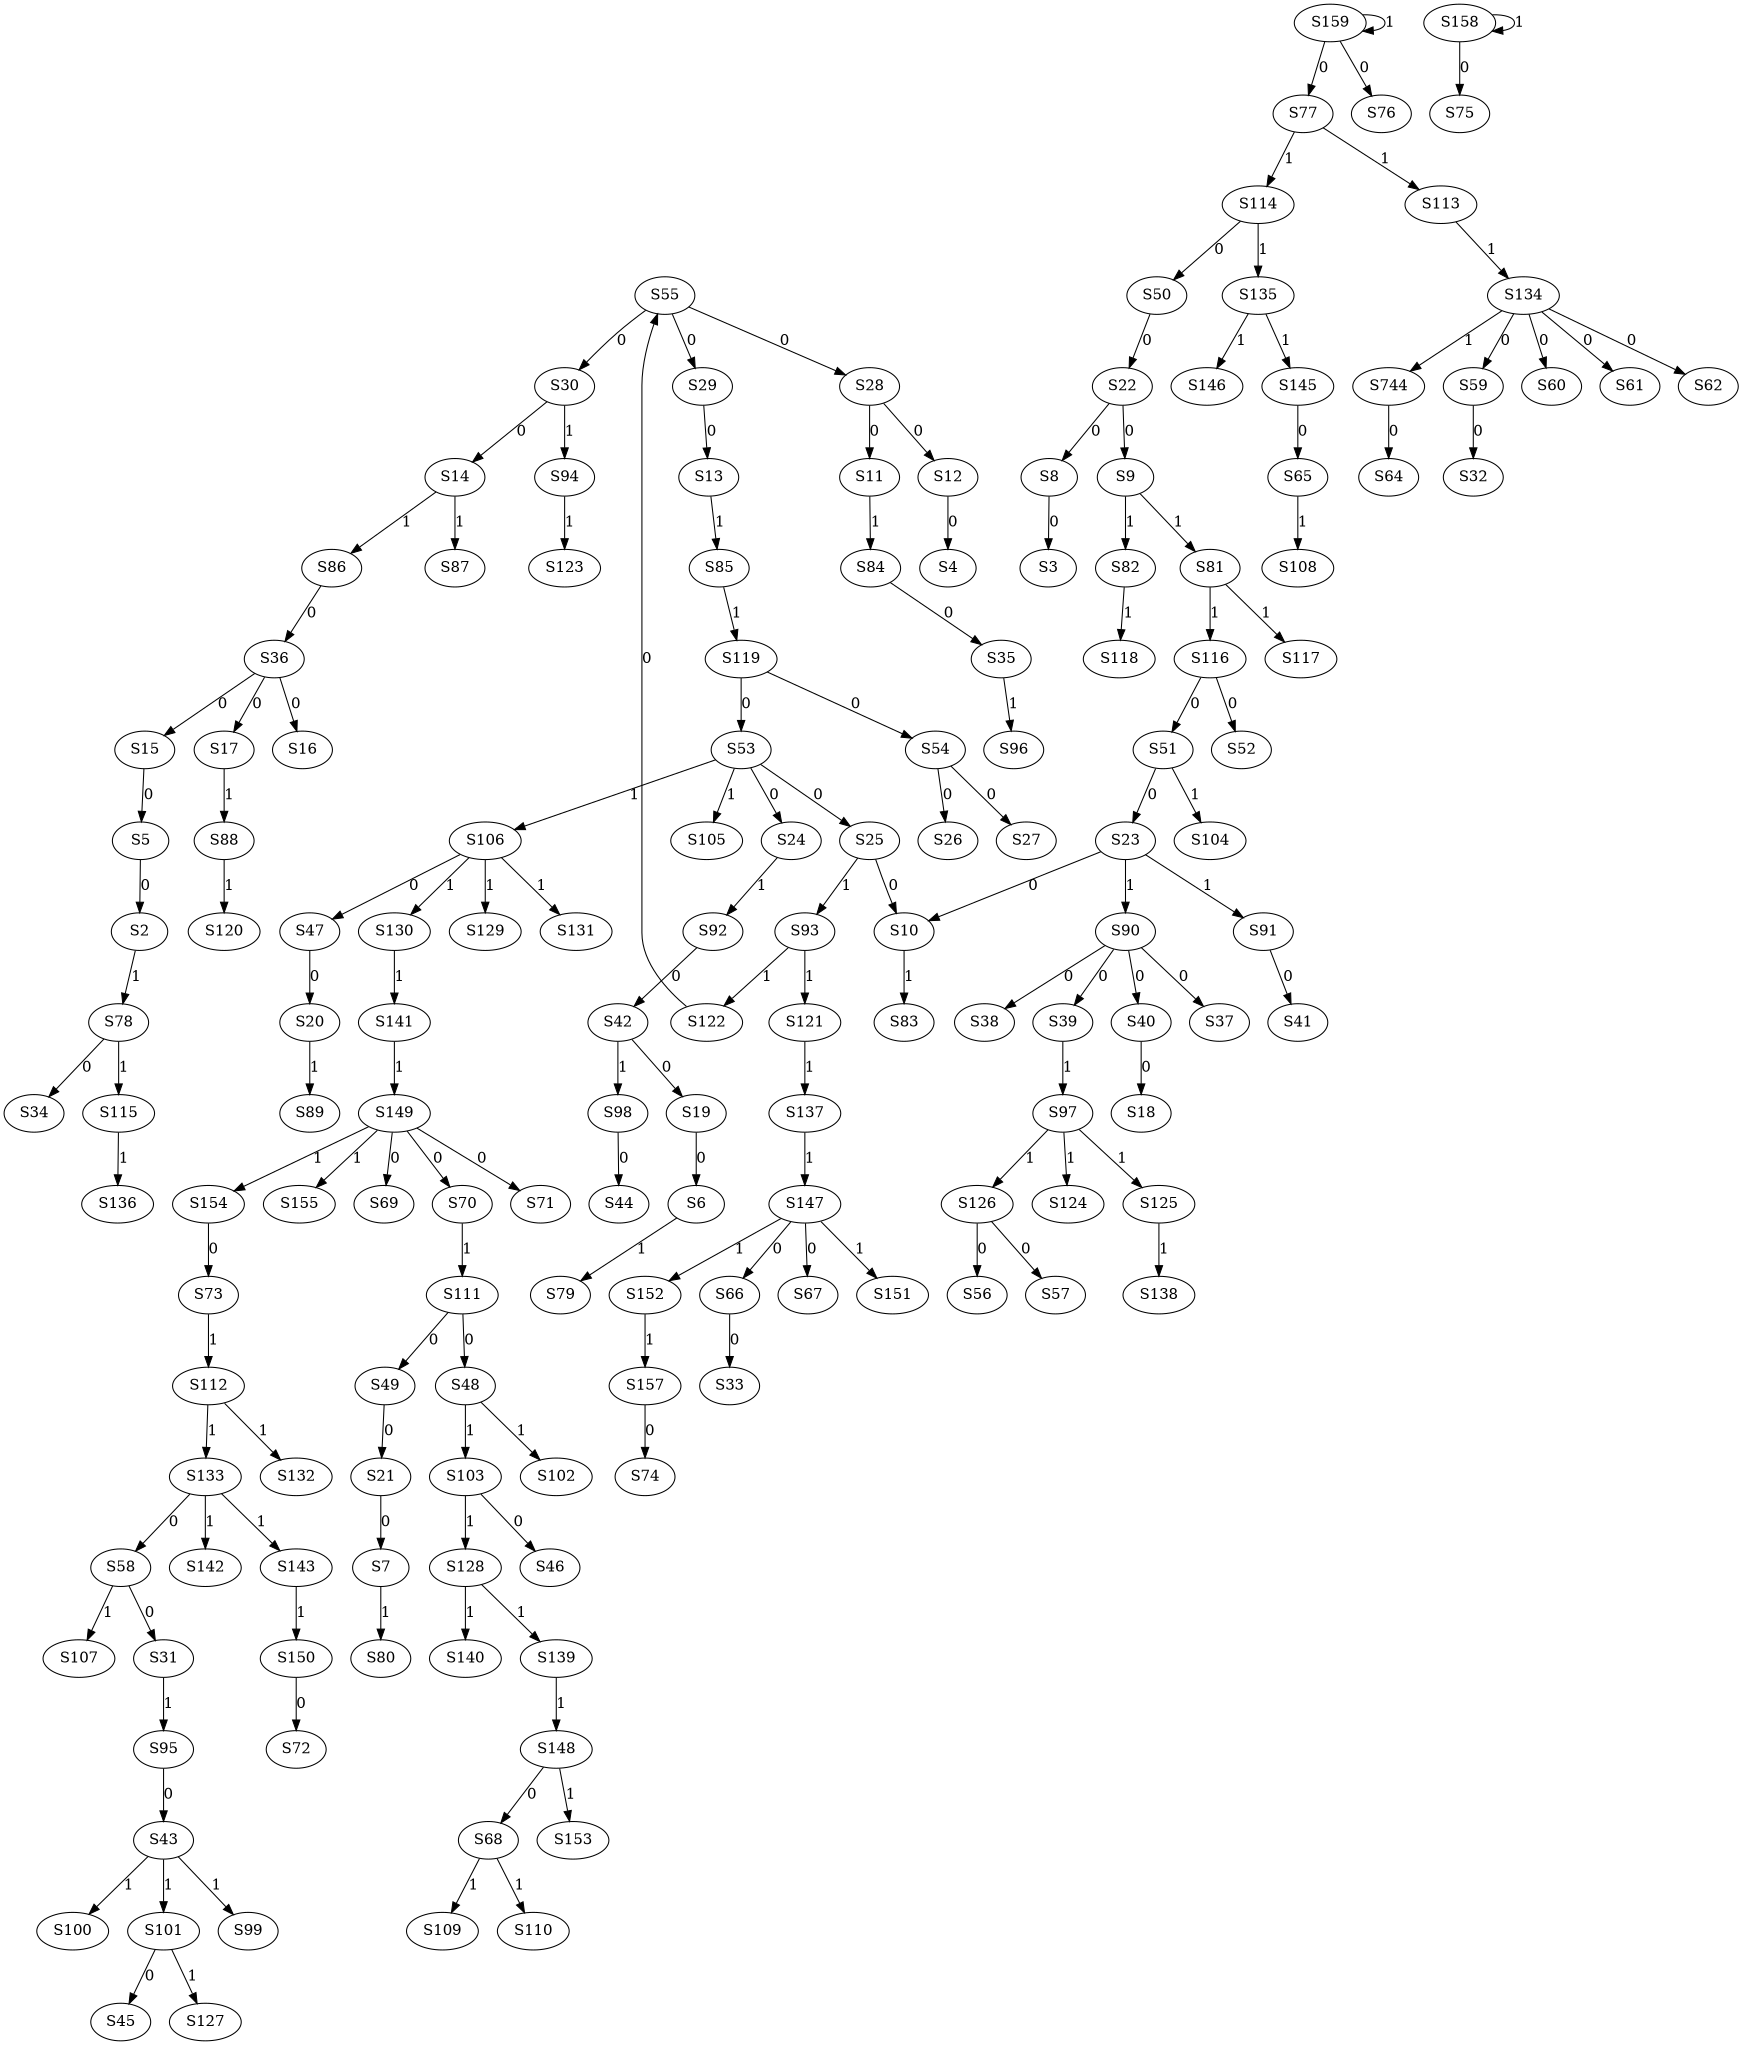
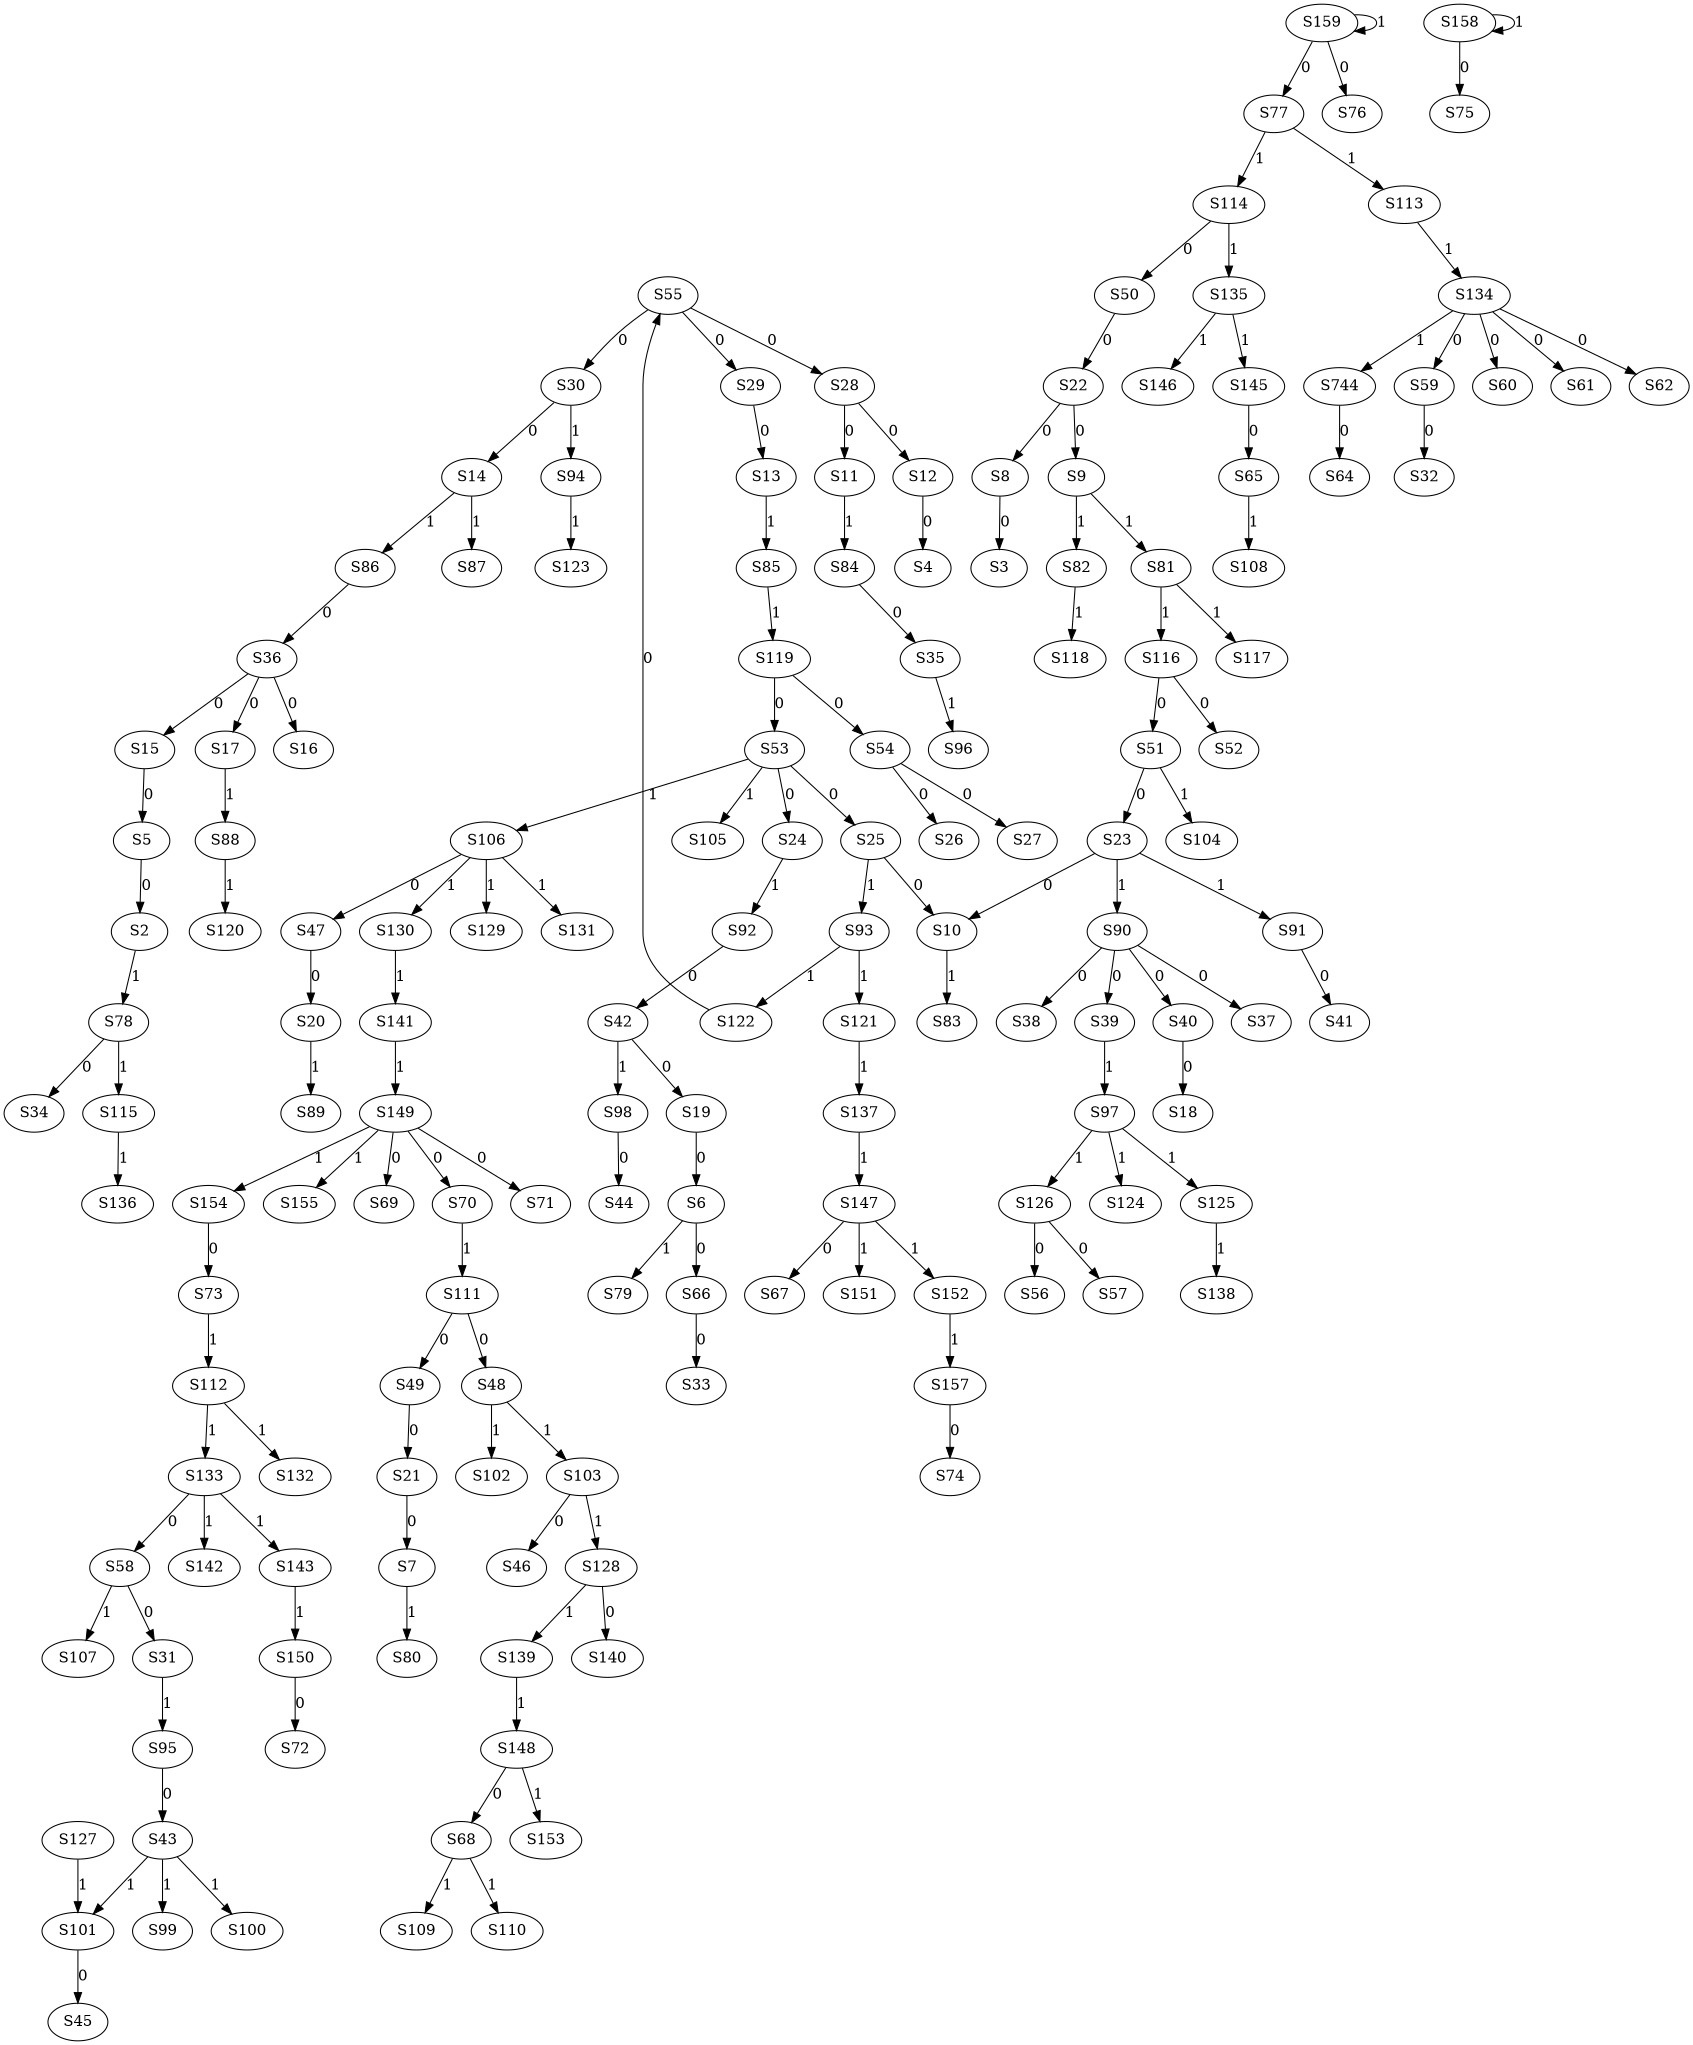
  strict digraph {
    S5
    S2
    S78
    S34
    S115
    S8
    S3
    S12
    S4
    S15
    S19
    S6
    S79
    S21
    S7
    S80
    S22
    S9
    S81
    S82
    S116
    S117
    S118
    S25
    S10
    S93
    S83
    S122
    S121
    S28
    S11
    S84
    S35
    S29
    S13
    S85
    S119
    S30
    S14
    S94
    S86
    S87
    S123
    S36
    S16
    S17
    S88
    S120
    S40
    S18
    S42
    S98
    S44
    S47
    S20
    S89
    S49
    S50
    S51
    S23
    S104
    S90
    S91
    S37
    S38
    S39
    S41
    S53
    S24
    S106
    S105
    S92
    S129
    S130
    S131
    S54
    S26
    S27
    S55
    S58
    S31
    S107
    S95
    S43
    S59
    S32
    S66
    S33
    S136
    S96
    S97
    S126
    S124
    S125
    S101
    S99
    S100
    S45
    S127
    S103
    S46
    S128
    S139
    S140
    S141
    S111
    S48
    S102
    S114
    S135
    S145
    S146
    S52
    S56
    S57
    S133
    S142
    S143
    S150
    S134
    S60
    S61
    S62
    n124 [label=S744]
    S64
    S65
    S108
    S147
    S67
    S151
    S152
    S157
    S148
    S68
    S153
    S109
    S110
    S149
    S69
    S70
    S71
    S154
    S155
    S73
    S72
    S112
    S132
    S74
    S158
    S75
    S159
    S76
    S77
    S113
    S137
    S138
    S5 -> S2 [label=0]
    S2 -> S78 [label=1]
    S78 -> S34 [label=0]
    S78 -> S115 [label=1]
    S115 -> S136 [label=1]
    S8 -> S3 [label=0]
    S12 -> S4 [label=0]
    S15 -> S5 [label=0]
    S19 -> S6 [label=0]
    S6 -> S79 [label=1]
    S21 -> S7 [label=0]
    S7 -> S80 [label=1]
    S22 -> S8 [label=0]
    S22 -> S9 [label=0]
    S9 -> S81 [label=1]
    S9 -> S82 [label=1]
    S81 -> S116 [label=1]
    S81 -> S117 [label=1]
    S82 -> S118 [label=1]
    S116 -> S51 [label=0]
    S116 -> S52 [label=0]
    S25 -> S10 [label=0]
    S25 -> S93 [label=1]
    S10 -> S83 [label=1]
    S93 -> S122 [label=1]
    S93 -> S121 [label=1]
    S122 -> S55 [label=0]
    S121 -> S137 [label=1]
    S28 -> S12 [label=0]
    S28 -> S11 [label=0]
    S11 -> S84 [label=1]
    S84 -> S35 [label=0]
    S35 -> S96 [label=1]
    S29 -> S13 [label=0]
    S13 -> S85 [label=1]
    S85 -> S119 [label=1]
    S119 -> S53 [label=0]
    S119 -> S54 [label=0]
    S30 -> S14 [label=0]
    S30 -> S94 [label=1]
    S14 -> S86 [label=1]
    S14 -> S87 [label=1]
    S94 -> S123 [label=1]
    S86 -> S36 [label=0]
    S36 -> S15 [label=0]
    S36 -> S16 [label=0]
    S36 -> S17 [label=0]
    S17 -> S88 [label=1]
    S88 -> S120 [label=1]
    S40 -> S18 [label=0]
    S42 -> S19 [label=0]
    S42 -> S98 [label=1]
    S98 -> S44 [label=0]
    S47 -> S20 [label=0]
    S20 -> S89 [label=1]
    S49 -> S21 [label=0]
    S50 -> S22 [label=0]
    S51 -> S23 [label=0]
    S51 -> S104 [label=1]
    S23 -> S10 [label=0]
    S23 -> S90 [label=1]
    S23 -> S91 [label=1]
    S90 -> S40 [label=0]
    S90 -> S37 [label=0]
    S90 -> S38 [label=0]
    S90 -> S39 [label=0]
    S91 -> S41 [label=0]
    S39 -> S97 [label=1]
    S53 -> S25 [label=0]
    S53 -> S24 [label=0]
    S53 -> S106 [label=1]
    S53 -> S105 [label=1]
    S24 -> S92 [label=1]
    S106 -> S47 [label=0]
    S106 -> S129 [label=1]
    S106 -> S130 [label=1]
    S106 -> S131 [label=1]
    S92 -> S42 [label=0]
    S130 -> S141 [label=1]
    S54 -> S26 [label=0]
    S54 -> S27 [label=0]
    S55 -> S28 [label=0]
    S55 -> S29 [label=0]
    S55 -> S30 [label=0]
    S58 -> S31 [label=0]
    S58 -> S107 [label=1]
    S31 -> S95 [label=1]
    S95 -> S43 [label=0]
    S43 -> S101 [label=1]
    S43 -> S99 [label=1]
    S43 -> S100 [label=1]
    S59 -> S32 [label=0]
    S66 -> S33 [label=0]
    S97 -> S126 [label=1]
    S97 -> S124 [label=1]
    S97 -> S125 [label=1]
    S126 -> S56 [label=0]
    S126 -> S57 [label=0]
    S125 -> S138 [label=1]
    S101 -> S45 [label=0]
-   S101 -> S127 [label=1]
+   S127 -> S101 [label=1]
    S103 -> S46 [label=0]
    S103 -> S128 [label=1]
    S128 -> S139 [label=1]
-   S128 -> S140 [label=1]
+   S128 -> S140 [label=0]
    S139 -> S148 [label=1]
    S141 -> S149 [label=1]
    S111 -> S49 [label=0]
    S111 -> S48 [label=0]
    S48 -> S103 [label=1]
    S48 -> S102 [label=1]
    S114 -> S50 [label=0]
    S114 -> S135 [label=1]
    S135 -> S145 [label=1]
    S135 -> S146 [label=1]
    S145 -> S65 [label=0]
    S133 -> S58 [label=0]
    S133 -> S142 [label=1]
    S133 -> S143 [label=1]
    S143 -> S150 [label=1]
    S150 -> S72 [label=0]
    S134 -> S59 [label=0]
    S134 -> S60 [label=0]
    S134 -> S61 [label=0]
    S134 -> S62 [label=0]
    S134 -> n124 [label=1]
    n124 -> S64 [label=0]
    S65 -> S108 [label=1]
-   S147 -> S66 [label=0]
+   S6 -> S66 [label=0]
    S147 -> S67 [label=0]
    S147 -> S151 [label=1]
    S147 -> S152 [label=1]
    S152 -> S157 [label=1]
    S157 -> S74 [label=0]
    S148 -> S68 [label=0]
    S148 -> S153 [label=1]
    S68 -> S109 [label=1]
    S68 -> S110 [label=1]
    S149 -> S69 [label=0]
    S149 -> S70 [label=0]
    S149 -> S71 [label=0]
    S149 -> S154 [label=1]
    S149 -> S155 [label=1]
    S70 -> S111 [label=1]
    S154 -> S73 [label=0]
    S73 -> S112 [label=1]
    S112 -> S133 [label=1]
    S112 -> S132 [label=1]
    S158 -> S158 [label=1]
    S158 -> S75 [label=0]
    S159 -> S159 [label=1]
    S159 -> S76 [label=0]
    S159 -> S77 [label=0]
    S77 -> S114 [label=1]
    S77 -> S113 [label=1]
    S113 -> S134 [label=1]
    S137 -> S147 [label=1]
  }
